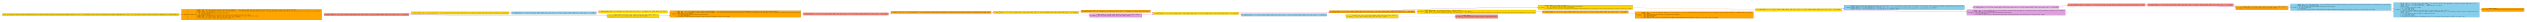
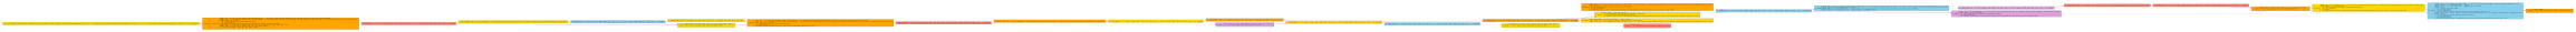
  digraph {
    fontname="IBM Plex Mono"
    rankdir=LR
    node [fillcolor=orange fontname="IBM Plex Mono" shape=record style=filled]
    edge [color=purple fontname="IBM Plex Mono" style=bold]
    n1 [label="{0\:\ 0x0000|MTH_ENTER_BLOCK\l|0x0000: SGET  (r0 I:com.crashlytics.android.answers.SessionEvent$Type) =  com.crashlytics.android.answers.SessionEvent.Type.CUSTOM com.crashlytics.android.answers.SessionEvent$Type \l0x0002: IGET  (r1 I:com.crashlytics.android.answers.SessionEvent$Type) = (r6 I:com.crashlytics.android.answers.SessionEvent) com.crashlytics.android.answers.SessionEvent.type com.crashlytics.android.answers.SessionEvent$Type \l0x0004: INVOKE  (r0 I:boolean) = \l  (r0 I:com.crashlytics.android.answers.SessionEvent$Type)\l  (r1 I:java.lang.Object)\l com.crashlytics.android.answers.SessionEvent.Type.equals(java.lang.Object):boolean type: VIRTUAL \l0x0008: CONST  (r1 I:?[boolean, int, float, short, byte, char]) = (1 ?[boolean, int, float, short, byte, char]) \l0x0009: CONST  (r2 I:?[int, float, boolean, short, byte, char, OBJECT, ARRAY]) = \l  (0 ?[int, float, boolean, short, byte, char, OBJECT, ARRAY])\l \l}"]
    n2 [fillcolor=salmon label="{1\:\ 0x000a|0x000a: IF  (r0 I:?[int, boolean, OBJECT, ARRAY, byte, short, char]) == (0 ?[int, boolean, OBJECT, ARRAY, byte, short, char])  \-\> B:5:0x0012 \l}"]
    n3 [fillcolor=gold label="{2\:\ 0x000c|0x000c: IGET  (r0 I:java.lang.String) = (r6 I:com.crashlytics.android.answers.SessionEvent) com.crashlytics.android.answers.SessionEvent.customType java.lang.String \l}"]
    n4 [fillcolor=gold label="{5\:\ 0x0012|0x0012: CONST  (r0 I:?[int, float, boolean, short, byte, char, OBJECT, ARRAY]) = \l  (0 ?[int, float, boolean, short, byte, char, OBJECT, ARRAY])\l \l}"]
    n5 [fillcolor=skyblue label="{3\:\ 0x000e|0x000e: IF  (r0 I:?[int, boolean, OBJECT, ARRAY, byte, short, char]) == (0 ?[int, boolean, OBJECT, ARRAY, byte, short, char])  \-\> B:5:0x0012 \l}"]
    n6 [label="{6\:\ 0x0013|0x0013: SGET  (r3 I:com.crashlytics.android.answers.SessionEvent$Type) =  com.crashlytics.android.answers.SessionEvent.Type.PREDEFINED com.crashlytics.android.answers.SessionEvent$Type \l0x0015: IGET  (r4 I:com.crashlytics.android.answers.SessionEvent$Type) = (r6 I:com.crashlytics.android.answers.SessionEvent) com.crashlytics.android.answers.SessionEvent.type com.crashlytics.android.answers.SessionEvent$Type \l0x0017: INVOKE  (r3 I:boolean) = \l  (r3 I:com.crashlytics.android.answers.SessionEvent$Type)\l  (r4 I:java.lang.Object)\l com.crashlytics.android.answers.SessionEvent.Type.equals(java.lang.Object):boolean type: VIRTUAL \l}"]
    n7 [fillcolor=gold label="{4\:\ 0x0010|0x0010: CONST  (r0 I:?[boolean, int, float, short, byte, char]) = (1 ?[boolean, int, float, short, byte, char]) \l}"]
    n8 [fillcolor=salmon label="{7\:\ 0x001b|0x001b: IF  (r3 I:?[int, boolean, OBJECT, ARRAY, byte, short, char]) == (0 ?[int, boolean, OBJECT, ARRAY, byte, short, char])  \-\> B:11:0x0023 \l}"]
    n9 [label="{8\:\ 0x001d|0x001d: IGET  (r3 I:java.lang.String) = (r6 I:com.crashlytics.android.answers.SessionEvent) com.crashlytics.android.answers.SessionEvent.predefinedType java.lang.String \l}"]
    n10 [fillcolor=plum label="{11\:\ 0x0023|0x0023: CONST  (r3 I:?[int, float, boolean, short, byte, char, OBJECT, ARRAY]) = \l  (0 ?[int, float, boolean, short, byte, char, OBJECT, ARRAY])\l \l}"]
    n11 [fillcolor=gold label="{9\:\ 0x001f|0x001f: IF  (r3 I:?[int, boolean, OBJECT, ARRAY, byte, short, char]) == (0 ?[int, boolean, OBJECT, ARRAY, byte, short, char])  \-\> B:11:0x0023 \l}"]
    n12 [fillcolor=gold label="{12\:\ 0x0024|0x0024: IF  (r0 I:?[int, boolean, OBJECT, ARRAY, byte, short, char]) != (0 ?[int, boolean, OBJECT, ARRAY, byte, short, char])  \-\> B:16:0x002a \l}"]
    n13 [label="{10\:\ 0x0021|0x0021: CONST  (r3 I:?[boolean, int, float, short, byte, char]) = (1 ?[boolean, int, float, short, byte, char]) \l}"]
    n14 [fillcolor=skyblue label="{13\:\ 0x0026|0x0026: IF  (r3 I:?[int, boolean, OBJECT, ARRAY, byte, short, char]) != (0 ?[int, boolean, OBJECT, ARRAY, byte, short, char])  \-\> B:16:0x002a \l}"]
    n15 [label="{16\:\ 0x002a|0x002a: IF  (r3 I:?[int, boolean, OBJECT, ARRAY, byte, short, char]) == (0 ?[int, boolean, OBJECT, ARRAY, byte, short, char])  \-\> B:18:0x0031 \l}"]
    n16 [fillcolor=gold label="{14\:\ 0x0028|0x0028: CONST  (r6 I:?[int, float, boolean, short, byte, char, OBJECT, ARRAY]) = \l  (0 ?[int, float, boolean, short, byte, char, OBJECT, ARRAY])\l \l}"]
    n17 [fillcolor=gold label="{17\:\ 0x002c|0x002c: INVOKE  (r0 I:android.os.Bundle) = \l  (r5 I:com.crashlytics.android.answers.FirebaseAnalyticsEventMapper)\l  (r6 I:com.crashlytics.android.answers.SessionEvent)\l com.crashlytics.android.answers.FirebaseAnalyticsEventMapper.mapPredefinedEvent(com.crashlytics.android.answers.SessionEvent):android.os.Bundle type: DIRECT \l}"]
    n18 [fillcolor=gold label="{18\:\ 0x0031|0x0031: NEW_INSTANCE  (r0 I:android.os.Bundle) =  android.os.Bundle \l0x0033: INVOKE  (r0 I:android.os.Bundle) android.os.Bundle.\<init\>():void type: DIRECT \l0x0036: IGET  (r4 I:java.util.Map\<java.lang.String, java.lang.Object\>) = (r6 I:com.crashlytics.android.answers.SessionEvent) com.crashlytics.android.answers.SessionEvent.customAttributes java.util.Map \l}"]
    n19 [fillcolor=salmon label="{15\:\ 0x0029|0x0029: RETURN  \l  (r6 I:com.crashlytics.android.answers.FirebaseAnalyticsEvent)\l \l}"]
-   n20 [fillcolor=gold label="{21\:\ 0x003f|0x003f: IF  (r3 I:?[int, boolean, OBJECT, ARRAY, byte, short, char]) == (0 ?[int, boolean, OBJECT, ARRAY, byte, short, char])  \-\> B:29:0x005c \l}"]
-   n21 [label="{19\:\ 0x0038|0x0038: IF  (r4 I:?[int, boolean, OBJECT, ARRAY, byte, short, char]) == (0 ?[int, boolean, OBJECT, ARRAY, byte, short, char])  \-\> B:21:0x003f \l}"]
+   n20 [fillcolor=skyblue label="{21\:\ 0x003f|0x003f: IF  (r3 I:?[int, boolean, OBJECT, ARRAY, byte, short, char]) == (0 ?[int, boolean, OBJECT, ARRAY, byte, short, char])  \-\> B:29:0x005c \l}"]
    n22 [fillcolor=skyblue label="{22\:\ 0x0041|0x0041: IGET  (r3 I:java.util.Map\<java.lang.String, java.lang.Object\>) = (r6 I:com.crashlytics.android.answers.SessionEvent) com.crashlytics.android.answers.SessionEvent.predefinedAttributes java.util.Map \l0x0043: CONST_STR  (r4 I:java.lang.String) =  \"success\" \l0x0045: INVOKE  (r3 I:java.lang.Object) = (r3 I:java.util.Map), (r4 I:java.lang.Object) java.util.Map.get(java.lang.Object):java.lang.Object type: INTERFACE \l0x0049: CHECK_CAST  (r3 I:java.lang.String) = (java.lang.String) (r3 I:?[OBJECT, ARRAY]) \l}"]
    n23 [fillcolor=plum label="{29\:\ 0x005c|0x005c: IGET  (r6 I:java.lang.String) = (r6 I:com.crashlytics.android.answers.SessionEvent) com.crashlytics.android.answers.SessionEvent.customType java.lang.String \l0x005e: INVOKE  (r6 I:java.lang.String) = \l  (r5 I:com.crashlytics.android.answers.FirebaseAnalyticsEventMapper)\l  (r6 I:java.lang.String)\l com.crashlytics.android.answers.FirebaseAnalyticsEventMapper.mapCustomEventName(java.lang.String):java.lang.String type: DIRECT \l}"]
    n24 [label="{20\:\ 0x003a|0x003a: IGET  (r4 I:java.util.Map\<java.lang.String, java.lang.Object\>) = (r6 I:com.crashlytics.android.answers.SessionEvent) com.crashlytics.android.answers.SessionEvent.customAttributes java.util.Map \l0x003c: INVOKE  \l  (r5 I:com.crashlytics.android.answers.FirebaseAnalyticsEventMapper)\l  (r0 I:android.os.Bundle)\l  (r4 I:java.util.Map)\l com.crashlytics.android.answers.FirebaseAnalyticsEventMapper.mapCustomEventAttributes(android.os.Bundle, java.util.Map):void type: DIRECT \l}"]
    n25 [fillcolor=plum label="{23\:\ 0x004b|0x004b: IF  (r3 I:?[int, boolean, OBJECT, ARRAY, byte, short, char]) == (0 ?[int, boolean, OBJECT, ARRAY, byte, short, char])  \-\> B:27:0x0054 \l}"]
    n26 [fillcolor=skyblue label="{30\:\ 0x0062|0x0062: INVOKE  (r1 I:io.fabric.sdk.android.Logger) =  io.fabric.sdk.android.Fabric.getLogger():io.fabric.sdk.android.Logger type: STATIC \l0x0066: CONST_STR  (r2 I:java.lang.String) =  \"Answers\" \l0x0068: CONST_STR  (r3 I:java.lang.String) =  \"Logging event into firebase...\" \l0x006a: INVOKE  \l  (r1 I:io.fabric.sdk.android.Logger)\l  (r2 I:java.lang.String)\l  (r3 I:java.lang.String)\l io.fabric.sdk.android.Logger.d(java.lang.String, java.lang.String):void type: INTERFACE \l0x006d: NEW_INSTANCE  (r1 I:com.crashlytics.android.answers.FirebaseAnalyticsEvent) =  com.crashlytics.android.answers.FirebaseAnalyticsEvent \l0x006f: INVOKE  \l  (r1 I:com.crashlytics.android.answers.FirebaseAnalyticsEvent)\l  (r6 I:java.lang.String)\l  (r0 I:android.os.Bundle)\l com.crashlytics.android.answers.FirebaseAnalyticsEvent.\<init\>(java.lang.String, android.os.Bundle):void type: DIRECT \l}"]
    n27 [fillcolor=salmon label="{24\:\ 0x004d|0x004d: INVOKE  (r3 I:boolean) = (r3 I:java.lang.String) java.lang.Boolean.parseBoolean(java.lang.String):boolean type: STATIC \l}"]
    n28 [label="{27\:\ 0x0054|0x0054: CONST  (r1 I:?[int, float, boolean, short, byte, char, OBJECT, ARRAY]) = \l  (0 ?[int, float, boolean, short, byte, char, OBJECT, ARRAY])\l \l}"]
    n29 [fillcolor=salmon label="{25\:\ 0x0051|0x0051: IF  (r3 I:?[int, boolean, OBJECT, ARRAY, byte, short, char]) != (0 ?[int, boolean, OBJECT, ARRAY, byte, short, char])  \-\> B:27:0x0054 \l}"]
-   n30 [fillcolor=skyblue label="{28\:\ 0x0055|0x0055: IGET  (r6 I:java.lang.String) = (r6 I:com.crashlytics.android.answers.SessionEvent) com.crashlytics.android.answers.SessionEvent.predefinedType java.lang.String \l0x0057: INVOKE  (r6 I:java.lang.String) = \l  (r5 I:com.crashlytics.android.answers.FirebaseAnalyticsEventMapper)\l  (r6 I:java.lang.String)\l  (r1 I:boolean)\l com.crashlytics.android.answers.FirebaseAnalyticsEventMapper.mapPredefinedEventName(java.lang.String, boolean):java.lang.String type: DIRECT \l}"]
+   n30 [fillcolor=gold label="{28\:\ 0x0055|0x0055: IGET  (r6 I:java.lang.String) = (r6 I:com.crashlytics.android.answers.SessionEvent) com.crashlytics.android.answers.SessionEvent.predefinedType java.lang.String \l0x0057: INVOKE  (r6 I:java.lang.String) = \l  (r5 I:com.crashlytics.android.answers.FirebaseAnalyticsEventMapper)\l  (r6 I:java.lang.String)\l  (r1 I:boolean)\l com.crashlytics.android.answers.FirebaseAnalyticsEventMapper.mapPredefinedEventName(java.lang.String, boolean):java.lang.String type: DIRECT \l}"]
    n31 [label="{31\:\ 0x0072|0x0072: RETURN  \l  (r1 I:com.crashlytics.android.answers.FirebaseAnalyticsEvent)\l \l}"]
    n32 [fillcolor=gold label="{public com.crashlytics.android.answers.FirebaseAnalyticsEvent com.crashlytics.android.answers.FirebaseAnalyticsEventMapper.mapEvent((r5 'this' I:com.crashlytics.android.answers.FirebaseAnalyticsEventMapper A[IMMUTABLE_TYPE, THIS]), (r6 I:com.crashlytics.android.answers.SessionEvent A[IMMUTABLE_TYPE, METHOD_ARGUMENT])) }"]
    n1 -> n2 [color=darkorange style=dashed]
    n2 -> n3 [color=darkorange]
    n2 -> n4
    n3 -> n5 [style=dashed]
    n4 -> n6
    n5 -> n4 [color=darkorange style=dashed]
    n5 -> n7 [color=deeppink style=dashed]
    n6 -> n8 [style=dashed]
    n7 -> n6 [color=darkorange style=dashed]
    n8 -> n9 [color=darkorange style=dashed]
    n8 -> n10 [style=dashed]
    n9 -> n11 [color=deeppink]
    n10 -> n12 [color=deeppink]
    n11 -> n10 [style=dashed]
    n11 -> n13 [color=darkorange]
    n12 -> n14 [color=darkorange]
    n12 -> n15 [color=deeppink]
    n13 -> n12 [style=dashed]
    n14 -> n15 [color=darkorange style=dashed]
    n14 -> n16 [color=deeppink style=dashed]
    n15 -> n17
    n15 -> n18 [color=darkorange]
    n16 -> n19 [style=dashed]
    n17 -> n20 [color=darkorange]
-   n18 -> n21
    n20 -> n22
    n20 -> n23
-   n21 -> n20 [color=deeppink style=dashed]
-   n21 -> n24 [color=darkorange]
    n22 -> n25 [color=deeppink style=dashed]
    n23 -> n26 [style=dashed]
    n24 -> n20 [color=deeppink style=dashed]
    n25 -> n27
    n25 -> n28 [color=deeppink style=dashed]
    n26 -> n31
    n27 -> n29 [color=deeppink]
    n28 -> n30 [color=darkorange]
    n29 -> n28
    n29 -> n30 [color=darkorange]
    n30 -> n26 [color=darkorange]
    n32 -> n1
  }
